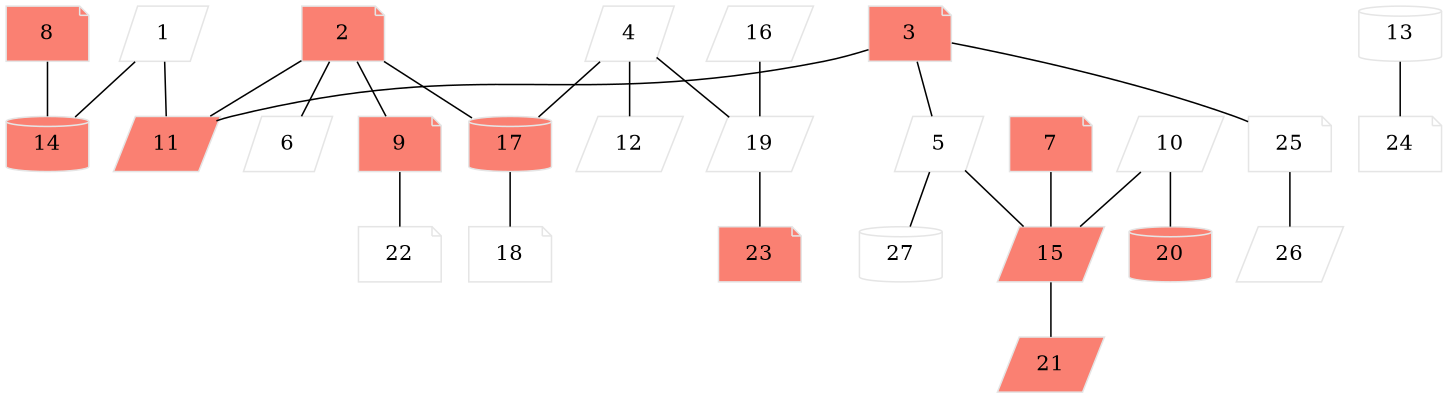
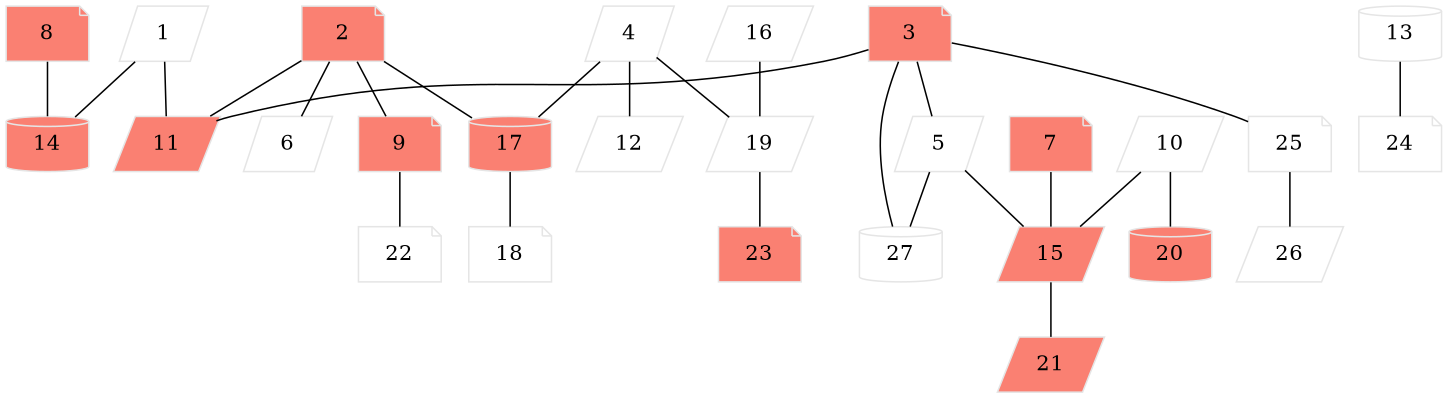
  graph {
    node [color=gray90 fillcolor=white shape=parallelogram style=filled]
    edge [weight=1.0]
    11 [fillcolor=salmon]
    1
    14 [fillcolor=salmon shape=cylinder]
    2 [fillcolor=salmon shape=note]
    6
    9 [fillcolor=salmon shape=note]
    17 [fillcolor=salmon shape=cylinder]
    22 [shape=note]
    18 [shape=note]
    3 [fillcolor=salmon shape=note]
    5
    25 [shape=note]
    27 [shape=cylinder]
    15 [fillcolor=salmon]
    26
    4
    12
    19
    23 [fillcolor=salmon shape=note]
    13 [shape=cylinder]
    24 [shape=note]
    21 [fillcolor=salmon]
    7 [fillcolor=salmon shape=note]
    8 [fillcolor=salmon shape=note]
    10
    20 [fillcolor=salmon shape=cylinder]
    16
    1 -- 11
    1 -- 14
    2 -- 11
    2 -- 6
    2 -- 9
    2 -- 17
    9 -- 22
    17 -- 18
    3 -- 11
    3 -- 5
    3 -- 25
+   3 -- 27
    5 -- 27
    5 -- 15
    25 -- 26
    15 -- 21
    4 -- 17
    4 -- 12
    4 -- 19
    19 -- 23
    13 -- 24
    7 -- 15
    8 -- 14
    10 -- 15
    10 -- 20
    16 -- 19
  }
